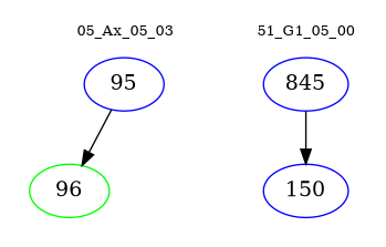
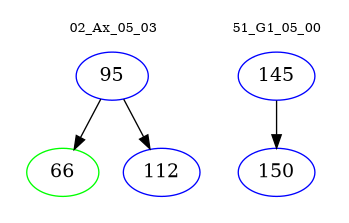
  digraph {
    node [color=blue]
    edge [color=black]
    n1 [label=95]
-   n2 [color=green label=96]
-   n4 [label=845]
+   n2 [color=green label=66]
+   n3 [label=112]
+   n4 [label=145]
    n5 [label=150]
    subgraph cluster_1 {
      color=white
      fontsize=10
-     label="05_Ax_05_03"
+     label="02_Ax_05_03"
      n1
      n2
+     n3
    }
    subgraph cluster_2 {
      color=white
      fontsize=10
      label="51_G1_05_00"
      n4
      n5
    }
    n1 -> n2
+   n1 -> n3
    n4 -> n5
  }
